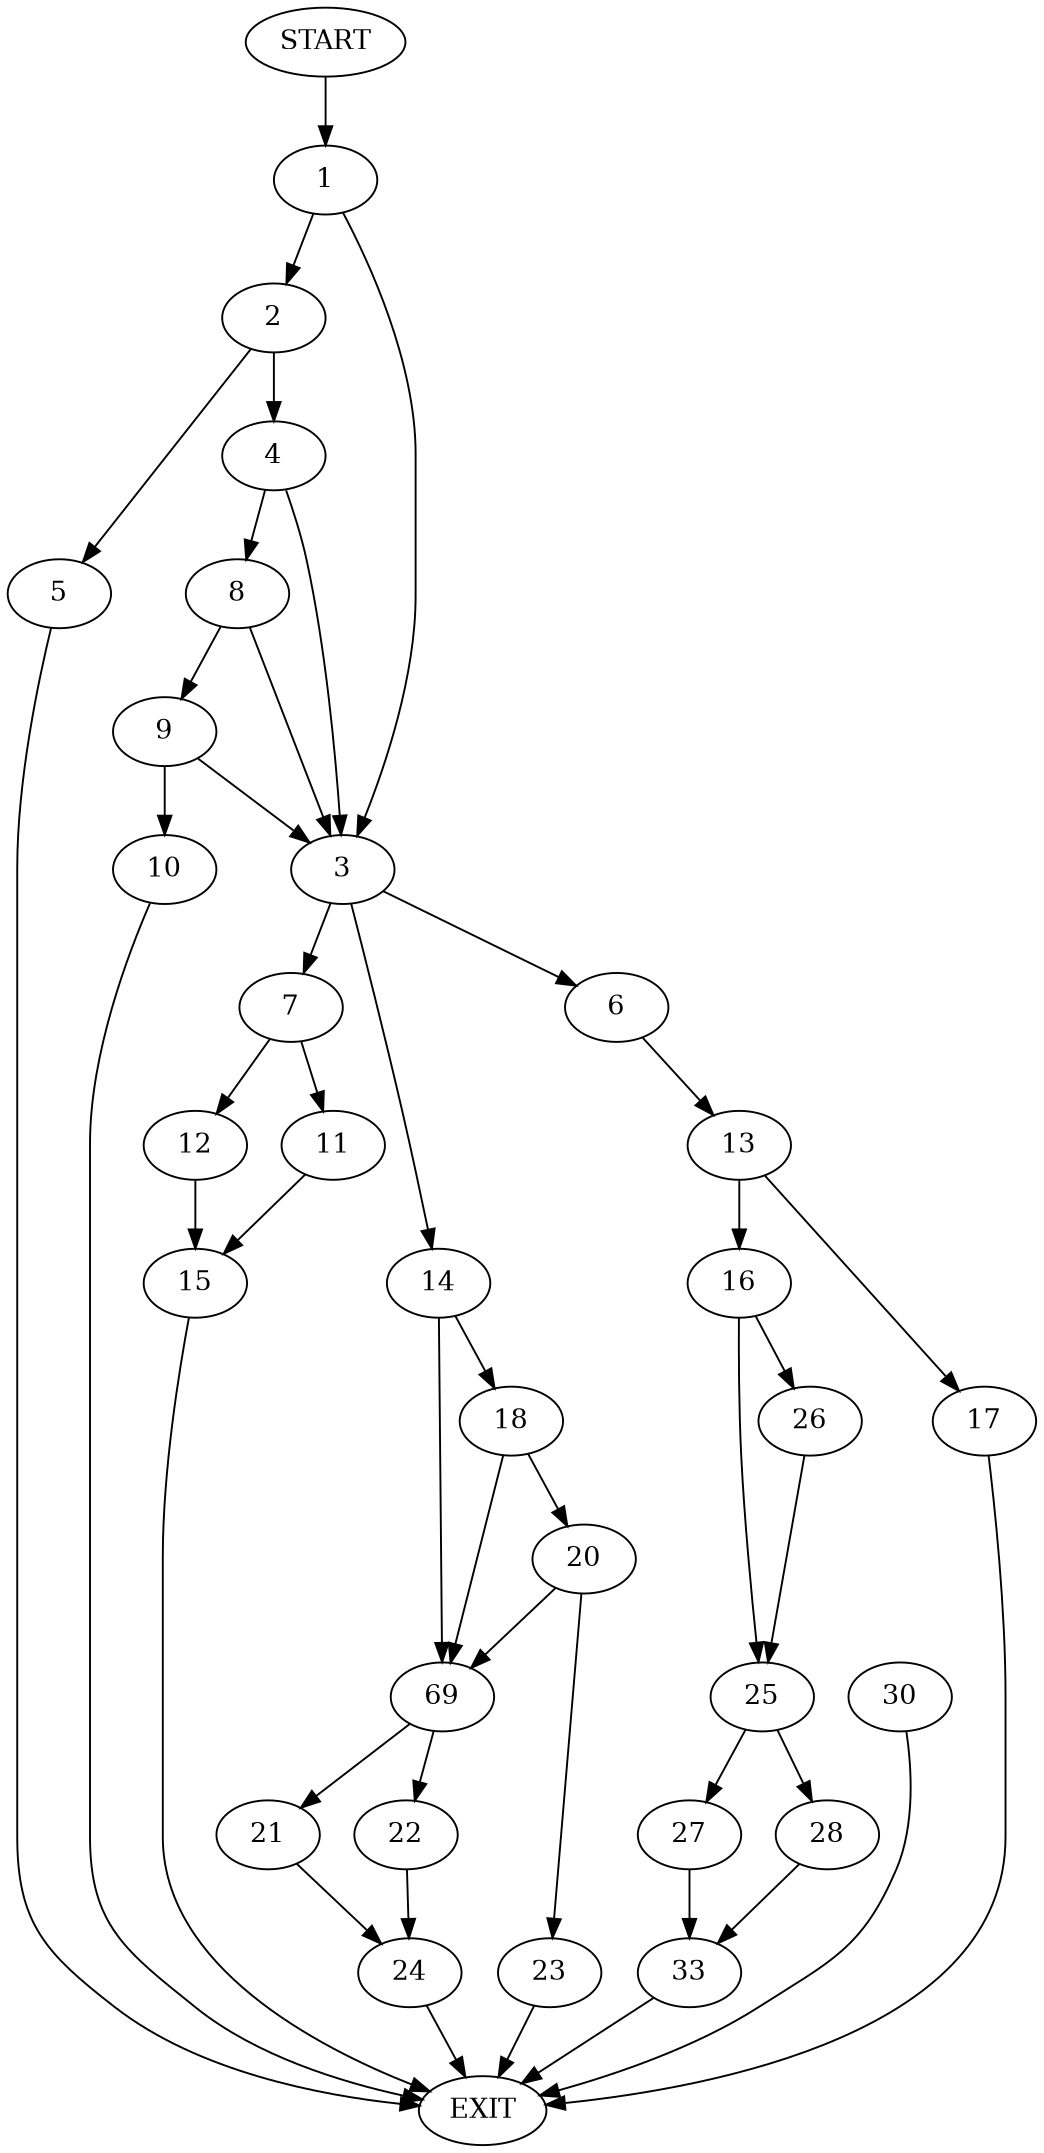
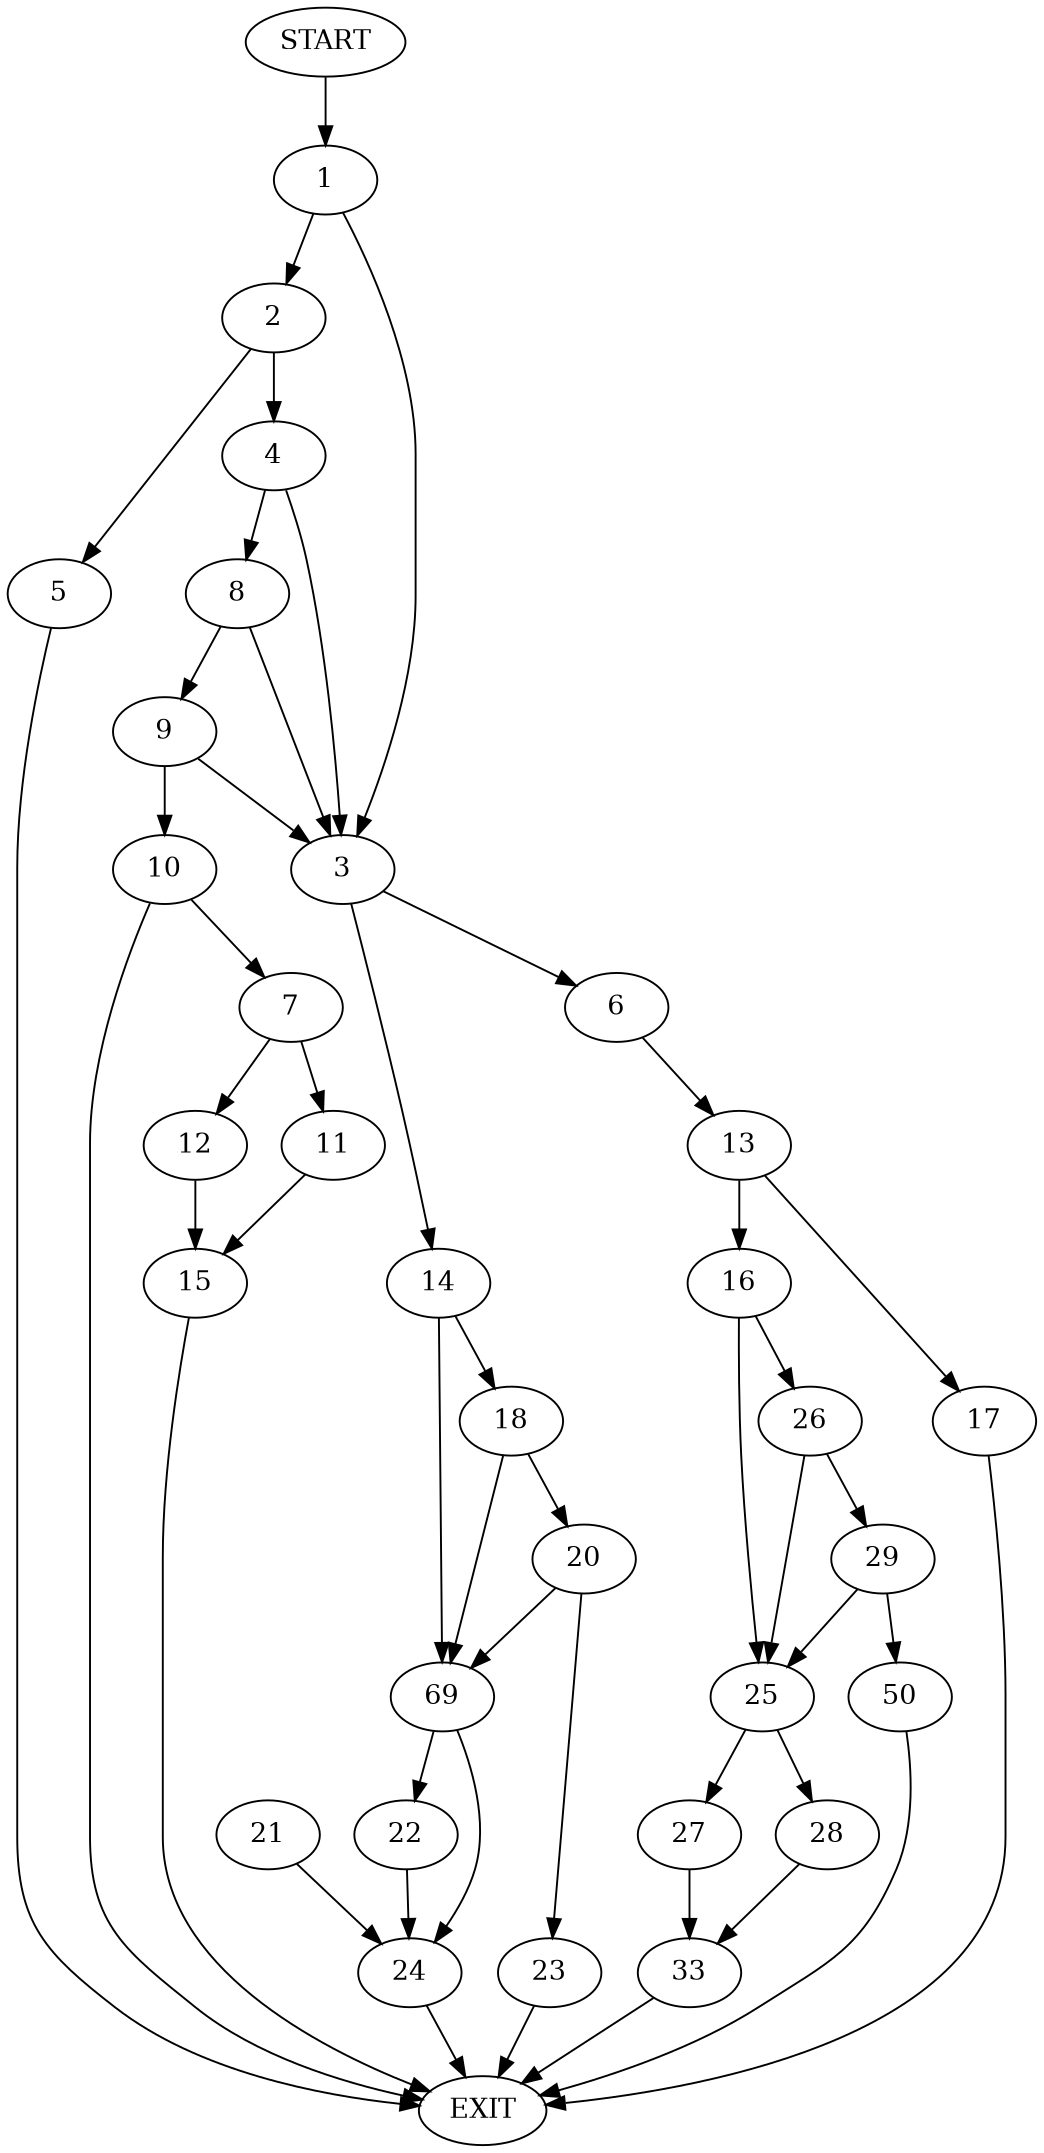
  digraph {
    n1 [label=START]
    1
    2
    3
    n5 [label=EXIT]
    4
    5
    6
    7
    14
    8
    13
    11
    12
    9
    16
    17
    18
    n19 [label=69]
    15
    10
    25
    26
    20
    21
    22
    27
    28
+   29
    23
    24
    n32 [label=33]
-   30
+   30 [label=50]
    n1 -> 1
    1 -> 2
    1 -> 3
    2 -> 4
    2 -> 5
    3 -> 6
-   3 -> 7
+   10 -> 7
    3 -> 14
    4 -> 3
    4 -> 8
    5 -> n5
    6 -> 13
    7 -> 11
    7 -> 12
    14 -> 18
    14 -> n19
    8 -> 3
    8 -> 9
    13 -> 16
    13 -> 17
    11 -> 15
    12 -> 15
    9 -> 3
    9 -> 10
    16 -> 25
    16 -> 26
    17 -> n5
    18 -> n19
    18 -> 20
-   n19 -> 21
+   n19 -> 24
    n19 -> 22
    15 -> n5
    10 -> n5
    25 -> 27
    25 -> 28
    26 -> 25
+   26 -> 29
    20 -> n19
    20 -> 23
    21 -> 24
    22 -> 24
    27 -> n32
    28 -> n32
+   29 -> 25
+   29 -> 30
    23 -> n5
    24 -> n5
    n32 -> n5
    30 -> n5
  }
